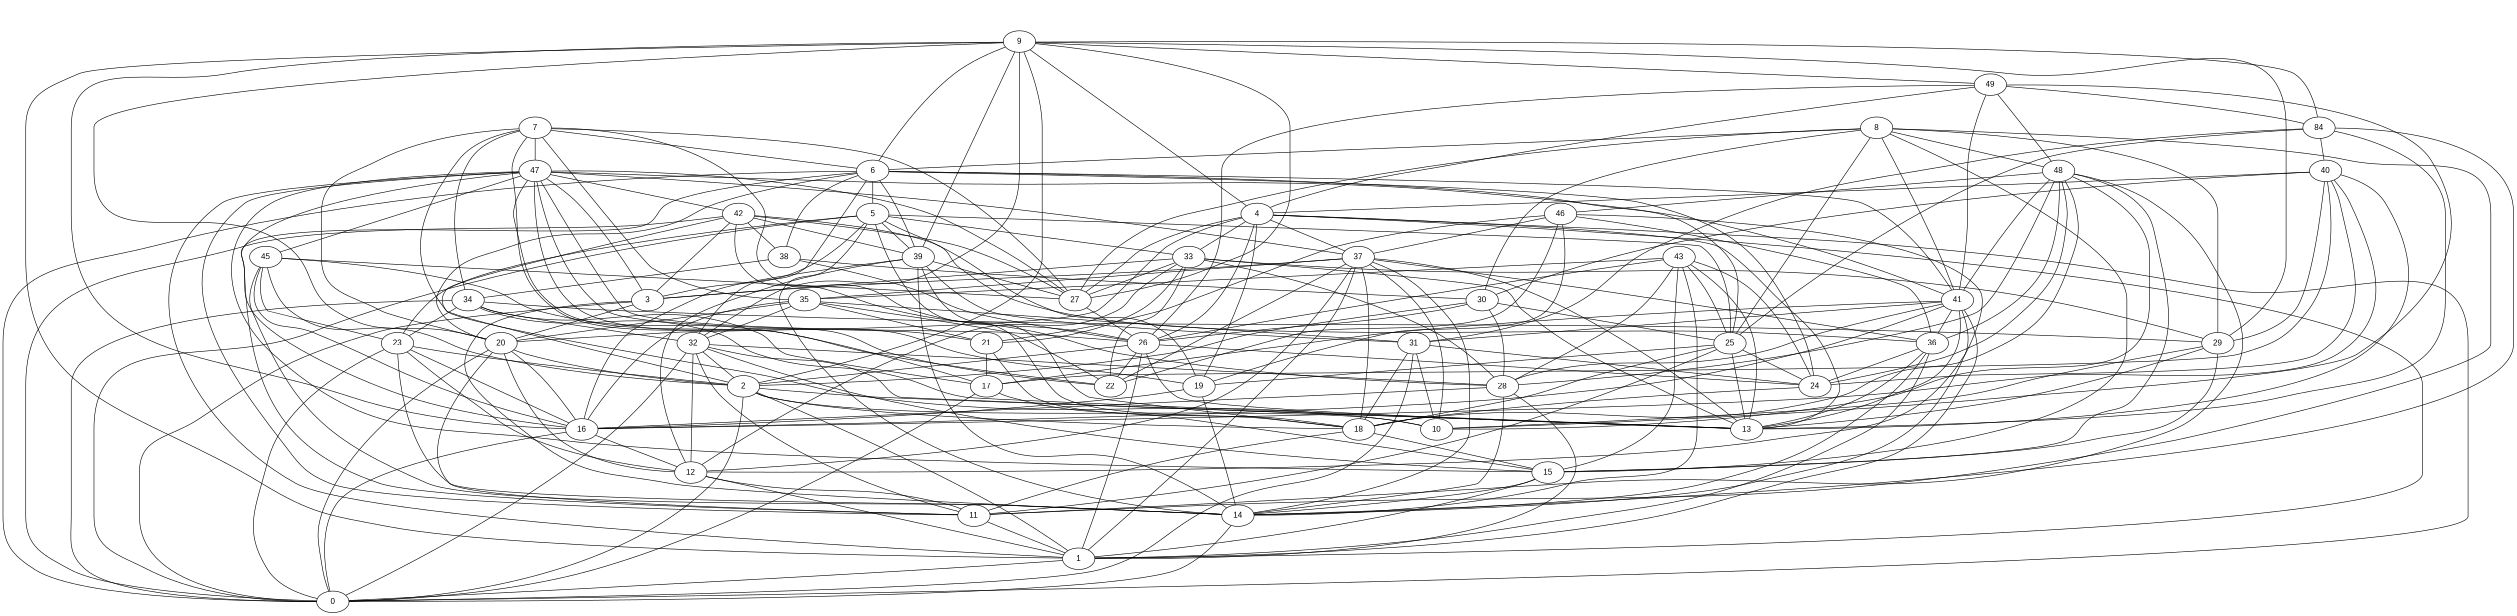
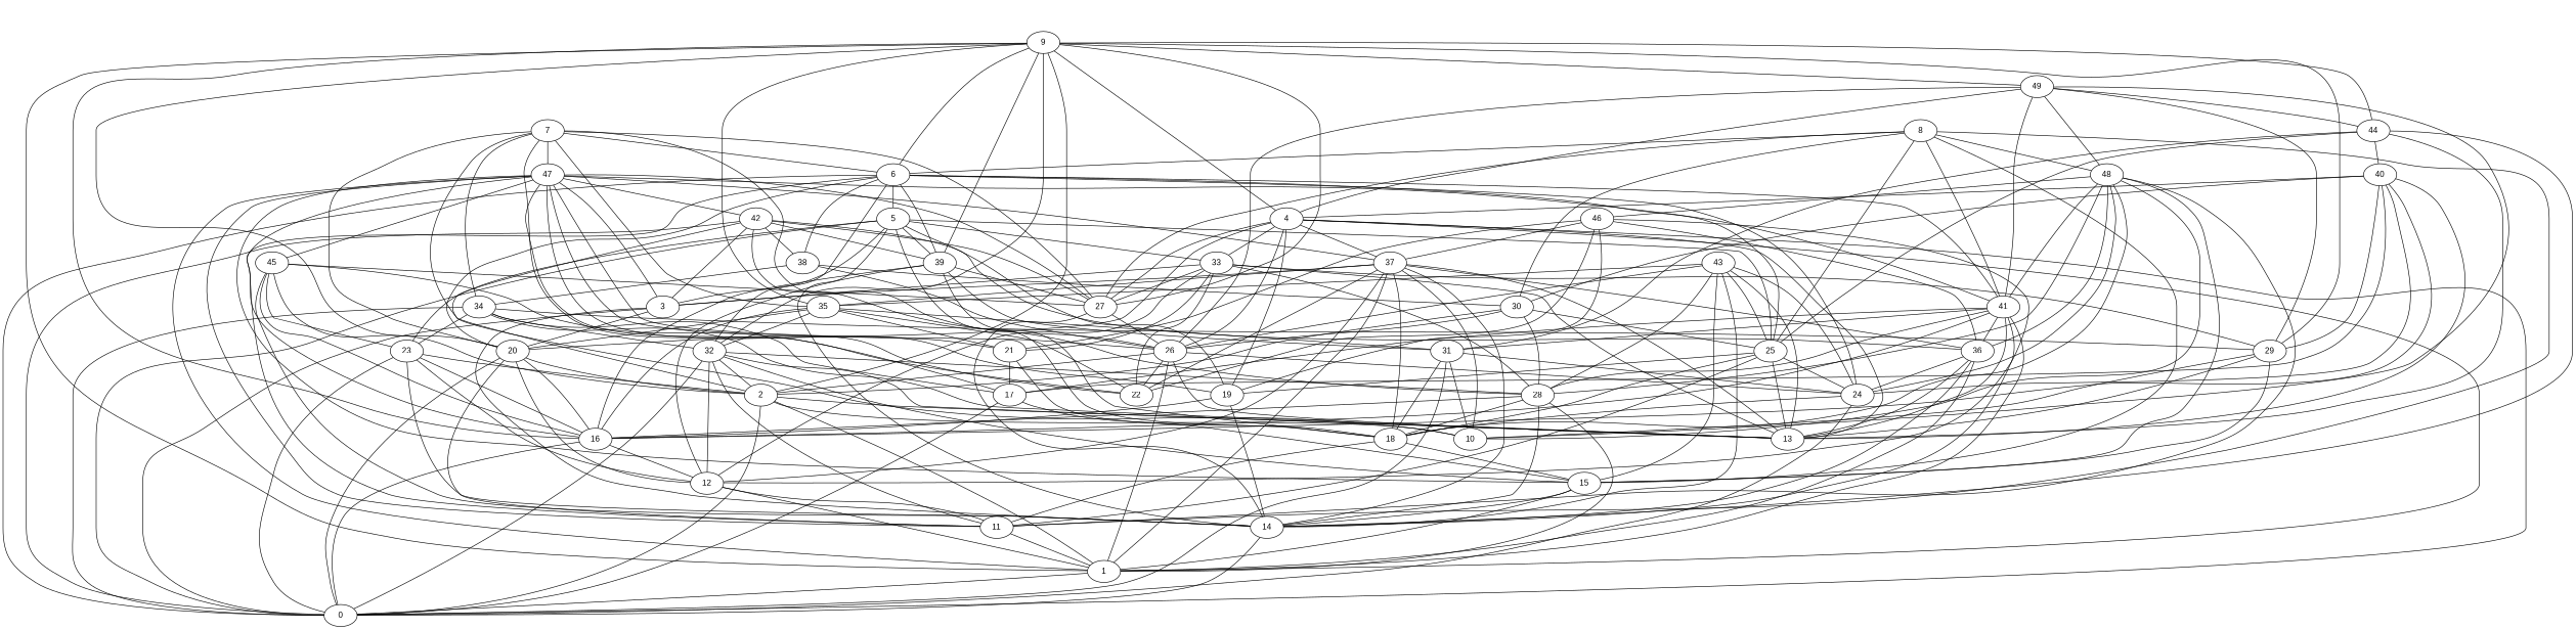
  digraph {
    fontname="Liberation Sans"
    node [fontname="Liberation Sans"]
    edge [color=black dir=none fontname="Liberation Sans"]
    7
    27
    26
    35
    34
    22
    47
    10
    20
    6
    14
    1
    2
    24
    13
    16
    32
    31
    21
    38
    30
    0
    17
    29
    23
    28
    25
    11
    39
    18
    12
    15
    9
    49
-   44 [label=84]
+   44
    4
    41
    48
    40
    46
    36
    37
    33
    3
    19
    45
    42
    5
    43
    8
    subgraph sub_1 {
      7
      27
      26
      35
      34
      22
      47
      10
      20
      6
      14
      1
      2
      24
      13
      16
      32
      31
      21
      38
      30
      0
      17
      29
      23
      28
      25
      11
      39
      18
      12
      15
      9
      49
      44
      4
      41
      48
      40
      46
      36
      37
      33
      3
      19
      45
      42
      5
      43
      8
    }
    7 -> 27
    7 -> 26
    7 -> 35
    7 -> 34
    7 -> 22
    7 -> 47
    7 -> 10
    7 -> 20
    7 -> 6
    27 -> 26
-   39 -> 14
+   27 -> 14
    26 -> 22
    26 -> 1
    26 -> 2
    26 -> 24
    26 -> 13
    35 -> 22
    35 -> 20
    35 -> 16
    35 -> 32
    35 -> 31
    35 -> 21
    34 -> 13
    34 -> 32
    34 -> 0
    34 -> 17
    34 -> 29
    34 -> 23
    47 -> 27
    47 -> 26
    47 -> 1
    47 -> 16
    47 -> 21
    47 -> 17
    47 -> 11
    47 -> 15
    47 -> 41
    47 -> 37
    47 -> 3
    47 -> 19
    47 -> 45
    47 -> 42
    20 -> 2
    20 -> 16
    20 -> 0
    20 -> 11
    20 -> 12
    6 -> 20
    6 -> 24
    6 -> 32
    6 -> 38
    6 -> 0
    6 -> 25
    6 -> 11
    6 -> 39
    6 -> 41
    6 -> 5
    14 -> 0
    1 -> 0
    2 -> 10
    2 -> 1
    2 -> 13
    2 -> 0
+   24 -> 0
    24 -> 18
    16 -> 0
    16 -> 12
    32 -> 2
    32 -> 13
    32 -> 0
    32 -> 28
    32 -> 11
    32 -> 12
    32 -> 15
    31 -> 10
    31 -> 24
    31 -> 0
    31 -> 18
    21 -> 17
    21 -> 18
    38 -> 26
    38 -> 34
    38 -> 30
    30 -> 26
    30 -> 2
    30 -> 28
    30 -> 25
    17 -> 0
    17 -> 15
    29 -> 10
    29 -> 13
    29 -> 15
    23 -> 14
    23 -> 2
    23 -> 16
    23 -> 0
    23 -> 12
    28 -> 14
    28 -> 1
    28 -> 16
-   2 -> 18
+   28 -> 18
    25 -> 24
    25 -> 13
    25 -> 11
    25 -> 18
    25 -> 19
    11 -> 1
    39 -> 27
    39 -> 16
    39 -> 31
    39 -> 18
    39 -> 12
    18 -> 11
    18 -> 15
    12 -> 1
    12 -> 11
    15 -> 14
    15 -> 1
    9 -> 27
+   9 -> 35
    9 -> 20
    9 -> 6
    9 -> 1
    9 -> 2
    9 -> 16
    9 -> 32
    9 -> 29
    9 -> 39
    9 -> 49
    9 -> 44
    9 -> 4
    49 -> 26
    49 -> 10
-   8 -> 29
+   49 -> 29
    49 -> 44
    49 -> 4
    49 -> 41
    49 -> 48
    44 -> 14
    44 -> 13
    44 -> 31
    44 -> 25
    44 -> 40
    4 -> 27
    4 -> 26
    4 -> 20
    4 -> 1
    4 -> 13
    4 -> 0
    4 -> 37
    4 -> 33
    4 -> 19
    41 -> 14
    41 -> 1
    41 -> 13
    41 -> 16
    41 -> 31
    41 -> 17
    41 -> 28
    41 -> 36
    48 -> 10
    48 -> 24
    48 -> 28
    48 -> 11
    48 -> 18
    48 -> 15
    48 -> 41
    48 -> 46
    48 -> 36
    40 -> 24
    40 -> 13
    40 -> 16
    40 -> 30
    40 -> 17
    40 -> 29
    40 -> 4
    46 -> 22
    46 -> 21
    46 -> 12
    46 -> 36
    46 -> 37
    46 -> 19
    36 -> 14
    36 -> 1
    36 -> 24
    36 -> 13
    37 -> 35
    37 -> 22
    37 -> 10
    37 -> 14
    37 -> 1
    37 -> 13
    37 -> 18
    37 -> 12
    37 -> 36
    37 -> 3
    33 -> 27
    33 -> 22
    33 -> 13
    33 -> 21
    33 -> 29
    33 -> 28
    33 -> 12
    33 -> 3
    3 -> 20
    3 -> 14
    3 -> 0
    19 -> 14
    19 -> 16
    45 -> 27
    45 -> 22
    45 -> 14
    45 -> 2
    45 -> 16
    45 -> 23
    42 -> 27
    42 -> 2
    42 -> 38
    42 -> 0
    42 -> 28
    42 -> 39
    42 -> 36
    42 -> 3
    5 -> 14
    5 -> 0
    5 -> 23
    5 -> 25
    5 -> 39
    5 -> 18
    5 -> 33
    5 -> 3
    5 -> 19
    43 -> 26
    43 -> 35
    43 -> 14
    43 -> 24
    43 -> 13
    43 -> 28
    43 -> 25
    43 -> 15
    8 -> 27
    8 -> 6
    8 -> 30
    8 -> 25
    8 -> 11
    8 -> 15
    8 -> 41
    8 -> 48
  }
